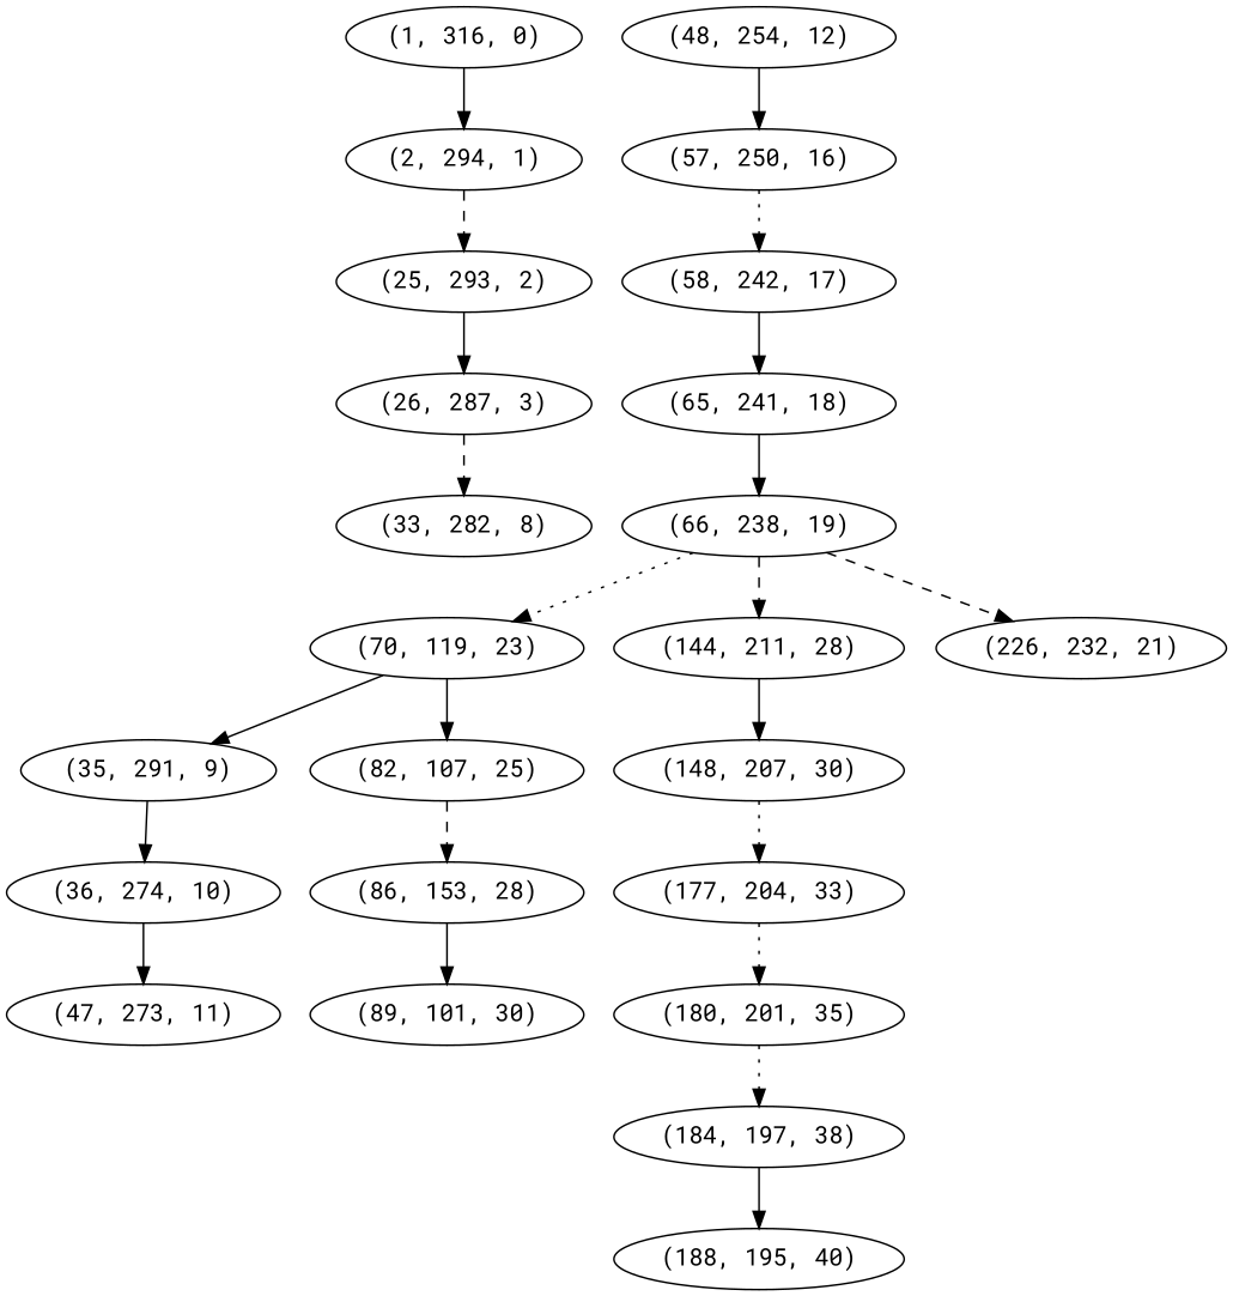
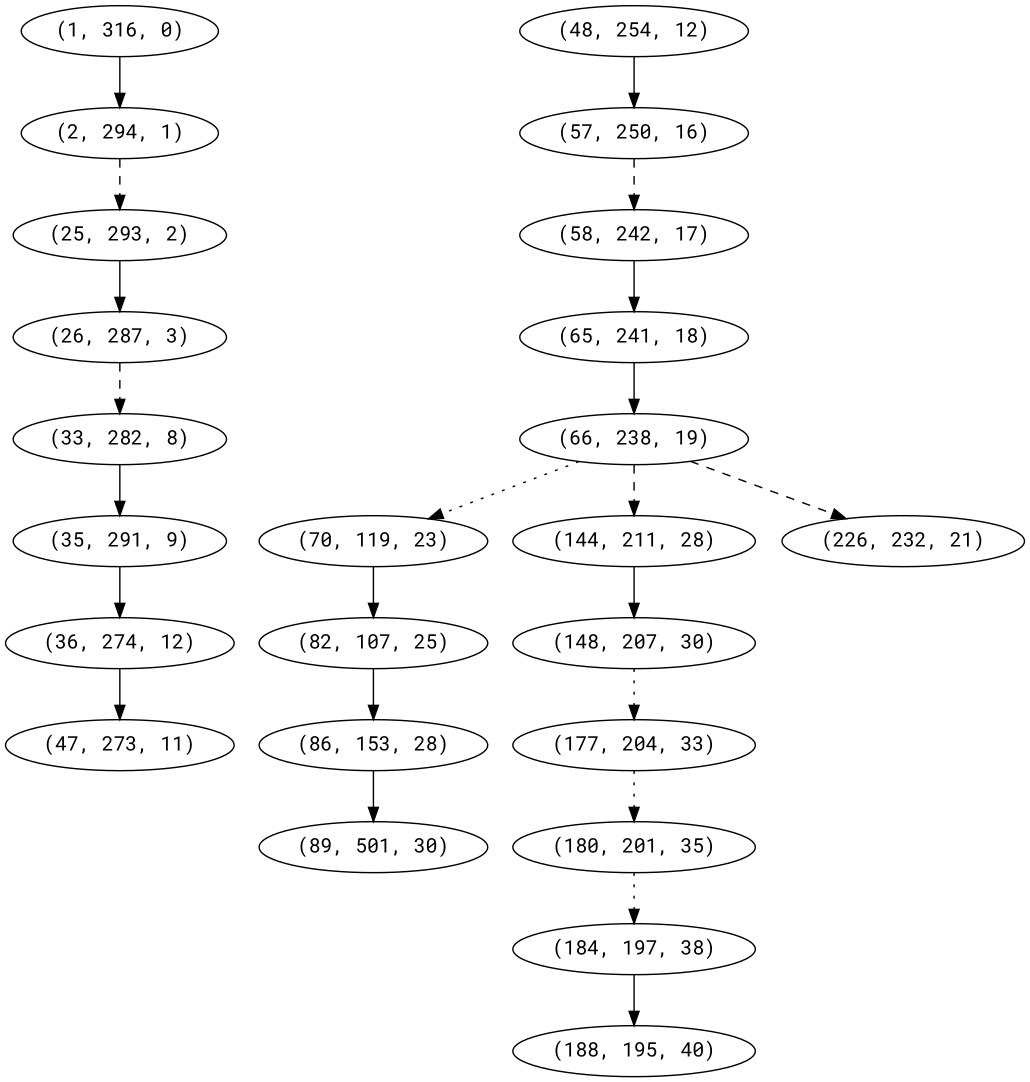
  digraph {
    fontname="Roboto Mono"
    node [fontname="Roboto Mono"]
    edge [fontname="Roboto Mono" style=solid]
    "(1, 316, 0)"
    "(2, 294, 1)"
    "(25, 293, 2)"
    "(26, 287, 3)"
    "(33, 282, 8)"
    n6 [label="(35, 291, 9)"]
-   "(36, 274, 10)"
+   "(36, 274, 10)" [label="(36, 274, 12)"]
    "(47, 273, 11)"
    "(48, 254, 12)"
    "(57, 250, 16)"
    "(58, 242, 17)"
    "(65, 241, 18)"
    "(66, 238, 19)"
    "(70, 119, 23)"
    "(144, 211, 28)"
    "(226, 232, 21)"
    "(82, 107, 25)"
    "(148, 207, 30)"
    n19 [label="(86, 153, 28)"]
-   "(89, 101, 30)"
+   "(89, 101, 30)" [label="(89, 501, 30)"]
    "(177, 204, 33)"
    "(180, 201, 35)"
    "(184, 197, 38)"
    "(188, 195, 40)"
    "(1, 316, 0)" -> "(2, 294, 1)"
    "(2, 294, 1)" -> "(25, 293, 2)" [style=dashed]
    "(25, 293, 2)" -> "(26, 287, 3)"
    "(26, 287, 3)" -> "(33, 282, 8)" [style=dashed]
-   "(70, 119, 23)" -> n6
+   "(33, 282, 8)" -> n6
    n6 -> "(36, 274, 10)"
    "(36, 274, 10)" -> "(47, 273, 11)"
    "(48, 254, 12)" -> "(57, 250, 16)"
-   "(57, 250, 16)" -> "(58, 242, 17)" [style=dotted]
+   "(57, 250, 16)" -> "(58, 242, 17)" [style=dashed]
    "(58, 242, 17)" -> "(65, 241, 18)"
    "(65, 241, 18)" -> "(66, 238, 19)"
    "(66, 238, 19)" -> "(70, 119, 23)" [style=dotted]
    "(66, 238, 19)" -> "(144, 211, 28)" [style=dashed]
    "(66, 238, 19)" -> "(226, 232, 21)" [style=dashed]
    "(70, 119, 23)" -> "(82, 107, 25)"
    "(144, 211, 28)" -> "(148, 207, 30)"
-   "(82, 107, 25)" -> n19 [style=dashed]
+   "(82, 107, 25)" -> n19
    "(148, 207, 30)" -> "(177, 204, 33)" [style=dotted]
    n19 -> "(89, 101, 30)"
    "(177, 204, 33)" -> "(180, 201, 35)" [style=dotted]
    "(180, 201, 35)" -> "(184, 197, 38)" [style=dotted]
    "(184, 197, 38)" -> "(188, 195, 40)"
  }
